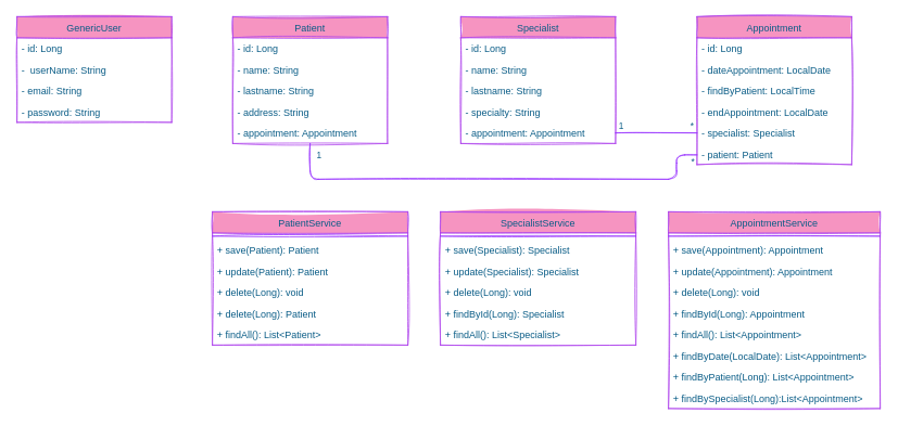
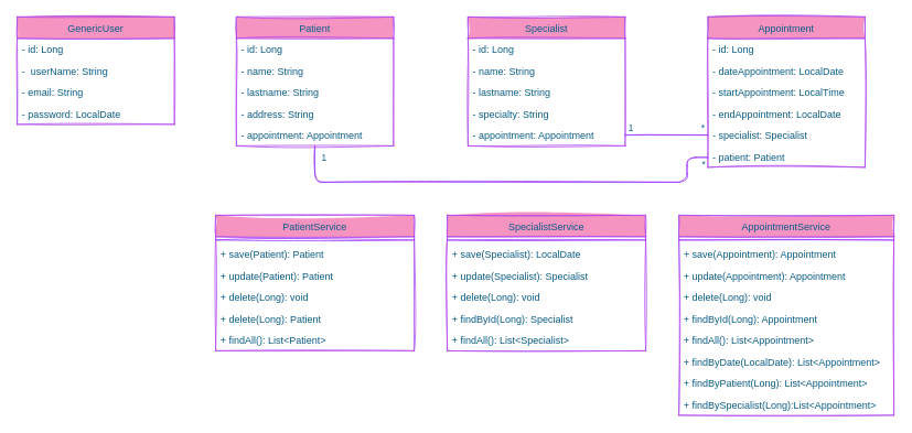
  <mxCell id="0" />
  <mxCell id="1" parent="0" />
  <mxCell id="2" value="Patient" style="swimlane;fontStyle=0;childLayout=stackLayout;horizontal=1;startSize=26;horizontalStack=0;resizeParent=1;resizeParentMax=0;resizeLast=0;collapsible=1;marginBottom=0;swimlaneFillColor=#FFFFFF;fillColor=#F694C1;strokeColor=#AF45ED;fontColor=#095C86;sketch=1;fillStyle=solid;rounded=0;" parent="1" vertex="1"><mxGeometry x="285" y="20" width="190" height="156" as="geometry" /></mxCell>
  <mxCell id="3" value="- id: Long" style="text;strokeColor=none;fillColor=none;align=left;verticalAlign=top;spacingLeft=4;spacingRight=4;overflow=hidden;rotatable=0;points=[[0,0.5],[1,0.5]];portConstraint=eastwest;fontColor=#095C86;sketch=1;rounded=0;" parent="2" vertex="1"><mxGeometry y="26" width="190" height="26" as="geometry" /></mxCell>
  <mxCell id="4" value="- name: String" style="text;strokeColor=none;fillColor=none;align=left;verticalAlign=top;spacingLeft=4;spacingRight=4;overflow=hidden;rotatable=0;points=[[0,0.5],[1,0.5]];portConstraint=eastwest;fontColor=#095C86;sketch=1;rounded=0;" parent="2" vertex="1"><mxGeometry y="52" width="190" height="26" as="geometry" /></mxCell>
  <mxCell id="5" value="- lastname: String" style="text;strokeColor=none;fillColor=none;align=left;verticalAlign=top;spacingLeft=4;spacingRight=4;overflow=hidden;rotatable=0;points=[[0,0.5],[1,0.5]];portConstraint=eastwest;fontColor=#095C86;sketch=1;rounded=0;" parent="2" vertex="1"><mxGeometry y="78" width="190" height="26" as="geometry" /></mxCell>
  <mxCell id="6" value="- address: String" style="text;strokeColor=none;fillColor=none;align=left;verticalAlign=top;spacingLeft=4;spacingRight=4;overflow=hidden;rotatable=0;points=[[0,0.5],[1,0.5]];portConstraint=eastwest;fontColor=#095C86;sketch=1;rounded=0;" parent="2" vertex="1"><mxGeometry y="104" width="190" height="26" as="geometry" /></mxCell>
  <mxCell id="7" value="- appointment: Appointment" style="text;strokeColor=none;fillColor=none;align=left;verticalAlign=top;spacingLeft=4;spacingRight=4;overflow=hidden;rotatable=0;points=[[0,0.5],[1,0.5]];portConstraint=eastwest;fontColor=#095C86;sketch=1;rounded=0;" vertex="1" parent="2"><mxGeometry y="130" width="190" height="26" as="geometry" /></mxCell>
  <mxCell id="8" value="GenericUser" style="swimlane;fontStyle=0;childLayout=stackLayout;horizontal=1;startSize=26;horizontalStack=0;resizeParent=1;resizeParentMax=0;resizeLast=0;collapsible=1;marginBottom=0;swimlaneFillColor=#FFFFFF;fillColor=#F694C1;strokeColor=#AF45ED;fontColor=#095C86;sketch=1;fillStyle=solid;rounded=0;" parent="1" vertex="1"><mxGeometry x="20" y="20" width="190" height="130" as="geometry" /></mxCell>
  <mxCell id="9" value="- id: Long" style="text;strokeColor=none;fillColor=none;align=left;verticalAlign=top;spacingLeft=4;spacingRight=4;overflow=hidden;rotatable=0;points=[[0,0.5],[1,0.5]];portConstraint=eastwest;fontColor=#095C86;sketch=1;rounded=0;" parent="8" vertex="1"><mxGeometry y="26" width="190" height="26" as="geometry" /></mxCell>
  <mxCell id="10" value="-  userName: String" style="text;strokeColor=none;fillColor=none;align=left;verticalAlign=top;spacingLeft=4;spacingRight=4;overflow=hidden;rotatable=0;points=[[0,0.5],[1,0.5]];portConstraint=eastwest;fontColor=#095C86;sketch=1;rounded=0;" parent="8" vertex="1"><mxGeometry y="52" width="190" height="26" as="geometry" /></mxCell>
  <mxCell id="11" value="- email: String" style="text;strokeColor=none;fillColor=none;align=left;verticalAlign=top;spacingLeft=4;spacingRight=4;overflow=hidden;rotatable=0;points=[[0,0.5],[1,0.5]];portConstraint=eastwest;fontColor=#095C86;sketch=1;rounded=0;" parent="8" vertex="1"><mxGeometry y="78" width="190" height="26" as="geometry" /></mxCell>
- <mxCell id="12" value="- password: String" style="text;strokeColor=none;fillColor=none;align=left;verticalAlign=top;spacingLeft=4;spacingRight=4;overflow=hidden;rotatable=0;points=[[0,0.5],[1,0.5]];portConstraint=eastwest;fontColor=#095C86;sketch=1;rounded=0;" vertex="1" parent="8"><mxGeometry y="104" width="190" height="26" as="geometry" /></mxCell>
+ <mxCell id="12" value="- password: LocalDate" style="text;strokeColor=none;fillColor=none;align=left;verticalAlign=top;spacingLeft=4;spacingRight=4;overflow=hidden;rotatable=0;points=[[0,0.5],[1,0.5]];portConstraint=eastwest;fontColor=#095C86;sketch=1;rounded=0;" vertex="1" parent="8"><mxGeometry y="104" width="190" height="26" as="geometry" /></mxCell>
  <mxCell id="13" value="Specialist" style="swimlane;fontStyle=0;childLayout=stackLayout;horizontal=1;startSize=26;horizontalStack=0;resizeParent=1;resizeParentMax=0;resizeLast=0;collapsible=1;marginBottom=0;swimlaneFillColor=#FFFFFF;fillColor=#F694C1;strokeColor=#AF45ED;fontColor=#095C86;sketch=1;fillStyle=solid;rounded=0;" parent="1" vertex="1"><mxGeometry x="565" y="20" width="190" height="156" as="geometry" /></mxCell>
  <mxCell id="14" value="- id: Long" style="text;strokeColor=none;fillColor=none;align=left;verticalAlign=top;spacingLeft=4;spacingRight=4;overflow=hidden;rotatable=0;points=[[0,0.5],[1,0.5]];portConstraint=eastwest;fontColor=#095C86;sketch=1;rounded=0;" parent="13" vertex="1"><mxGeometry y="26" width="190" height="26" as="geometry" /></mxCell>
  <mxCell id="15" value="- name: String" style="text;strokeColor=none;fillColor=none;align=left;verticalAlign=top;spacingLeft=4;spacingRight=4;overflow=hidden;rotatable=0;points=[[0,0.5],[1,0.5]];portConstraint=eastwest;fontColor=#095C86;sketch=1;rounded=0;" parent="13" vertex="1"><mxGeometry y="52" width="190" height="26" as="geometry" /></mxCell>
  <mxCell id="16" value="- lastname: String" style="text;strokeColor=none;fillColor=none;align=left;verticalAlign=top;spacingLeft=4;spacingRight=4;overflow=hidden;rotatable=0;points=[[0,0.5],[1,0.5]];portConstraint=eastwest;fontColor=#095C86;sketch=1;rounded=0;" parent="13" vertex="1"><mxGeometry y="78" width="190" height="26" as="geometry" /></mxCell>
  <mxCell id="17" value="- specialty: String" style="text;strokeColor=none;fillColor=none;align=left;verticalAlign=top;spacingLeft=4;spacingRight=4;overflow=hidden;rotatable=0;points=[[0,0.5],[1,0.5]];portConstraint=eastwest;fontColor=#095C86;sketch=1;rounded=0;" parent="13" vertex="1"><mxGeometry y="104" width="190" height="26" as="geometry" /></mxCell>
  <mxCell id="18" value="- appointment: Appointment" style="text;strokeColor=none;fillColor=none;align=left;verticalAlign=top;spacingLeft=4;spacingRight=4;overflow=hidden;rotatable=0;points=[[0,0.5],[1,0.5]];portConstraint=eastwest;fontColor=#095C86;sketch=1;rounded=0;" parent="13" vertex="1"><mxGeometry y="130" width="190" height="26" as="geometry" /></mxCell>
  <mxCell id="19" value="Appointment" style="swimlane;fontStyle=0;childLayout=stackLayout;horizontal=1;startSize=26;horizontalStack=0;resizeParent=1;resizeParentMax=0;resizeLast=0;collapsible=1;marginBottom=0;swimlaneFillColor=#FFFFFF;fillColor=#F694C1;strokeColor=#AF45ED;fontColor=#095C86;sketch=1;fillStyle=solid;rounded=0;" parent="1" vertex="1"><mxGeometry x="855" y="20" width="190" height="182" as="geometry" /></mxCell>
  <mxCell id="20" value="- id: Long" style="text;strokeColor=none;fillColor=none;align=left;verticalAlign=top;spacingLeft=4;spacingRight=4;overflow=hidden;rotatable=0;points=[[0,0.5],[1,0.5]];portConstraint=eastwest;fontColor=#095C86;sketch=1;rounded=0;" parent="19" vertex="1"><mxGeometry y="26" width="190" height="26" as="geometry" /></mxCell>
  <mxCell id="21" value="- dateAppointment: LocalDate" style="text;strokeColor=none;fillColor=none;align=left;verticalAlign=top;spacingLeft=4;spacingRight=4;overflow=hidden;rotatable=0;points=[[0,0.5],[1,0.5]];portConstraint=eastwest;fontColor=#095C86;sketch=1;rounded=0;" parent="19" vertex="1"><mxGeometry y="52" width="190" height="26" as="geometry" /></mxCell>
- <mxCell id="22" value="- findByPatient: LocalTime" style="text;strokeColor=none;fillColor=none;align=left;verticalAlign=top;spacingLeft=4;spacingRight=4;overflow=hidden;rotatable=0;points=[[0,0.5],[1,0.5]];portConstraint=eastwest;fontColor=#095C86;sketch=1;rounded=0;" parent="19" vertex="1"><mxGeometry y="78" width="190" height="26" as="geometry" /></mxCell>
+ <mxCell id="22" value="- startAppointment: LocalTime" style="text;strokeColor=none;fillColor=none;align=left;verticalAlign=top;spacingLeft=4;spacingRight=4;overflow=hidden;rotatable=0;points=[[0,0.5],[1,0.5]];portConstraint=eastwest;fontColor=#095C86;sketch=1;rounded=0;" parent="19" vertex="1"><mxGeometry y="78" width="190" height="26" as="geometry" /></mxCell>
  <mxCell id="23" value="- endAppointment: LocalDate" style="text;strokeColor=none;fillColor=none;align=left;verticalAlign=top;spacingLeft=4;spacingRight=4;overflow=hidden;rotatable=0;points=[[0,0.5],[1,0.5]];portConstraint=eastwest;fontColor=#095C86;sketch=1;rounded=0;" parent="19" vertex="1"><mxGeometry y="104" width="190" height="26" as="geometry" /></mxCell>
  <mxCell id="24" value="- specialist: Specialist" style="text;strokeColor=none;fillColor=none;align=left;verticalAlign=top;spacingLeft=4;spacingRight=4;overflow=hidden;rotatable=0;points=[[0,0.5],[1,0.5]];portConstraint=eastwest;fontColor=#095C86;sketch=1;rounded=0;" parent="19" vertex="1"><mxGeometry y="130" width="190" height="26" as="geometry" /></mxCell>
  <mxCell id="25" value="- patient: Patient" style="text;strokeColor=none;fillColor=none;align=left;verticalAlign=top;spacingLeft=4;spacingRight=4;overflow=hidden;rotatable=0;points=[[0,0.5],[1,0.5]];portConstraint=eastwest;fontColor=#095C86;sketch=1;rounded=0;" parent="19" vertex="1"><mxGeometry y="156" width="190" height="26" as="geometry" /></mxCell>
  <mxCell id="26" value="SpecialistService" style="swimlane;fontStyle=0;childLayout=stackLayout;horizontal=1;startSize=26;horizontalStack=0;resizeParent=1;resizeParentMax=0;resizeLast=0;collapsible=1;marginBottom=0;swimlaneFillColor=#FFFFFF;fillColor=#F694C1;strokeColor=#AF45ED;fontColor=#095C86;sketch=1;fillStyle=solid;rounded=0;swimlaneLine=1;" vertex="1" parent="1"><mxGeometry x="540" y="260" width="240" height="164" as="geometry" /></mxCell>
  <mxCell id="27" value="" style="line;strokeWidth=1;fillColor=none;align=left;verticalAlign=middle;spacingTop=-1;spacingLeft=3;spacingRight=3;rotatable=0;labelPosition=right;points=[];portConstraint=eastwest;rounded=0;labelBackgroundColor=none;labelBorderColor=none;sketch=1;fillStyle=solid;fontColor=#095C86;strokeColor=#9933FF;" vertex="1" parent="26"><mxGeometry y="26" width="240" height="8" as="geometry" /></mxCell>
- <mxCell id="28" value="+ save(Specialist): Specialist" style="text;strokeColor=none;fillColor=none;align=left;verticalAlign=top;spacingLeft=4;spacingRight=4;overflow=hidden;rotatable=0;points=[[0,0.5],[1,0.5]];portConstraint=eastwest;fontColor=#095C86;sketch=1;rounded=0;" vertex="1" parent="26"><mxGeometry y="34" width="240" height="26" as="geometry" /></mxCell>
+ <mxCell id="28" value="+ save(Specialist): LocalDate" style="text;strokeColor=none;fillColor=none;align=left;verticalAlign=top;spacingLeft=4;spacingRight=4;overflow=hidden;rotatable=0;points=[[0,0.5],[1,0.5]];portConstraint=eastwest;fontColor=#095C86;sketch=1;rounded=0;" vertex="1" parent="26"><mxGeometry y="34" width="240" height="26" as="geometry" /></mxCell>
  <mxCell id="29" value="+ update(Specialist): Specialist" style="text;strokeColor=none;fillColor=none;align=left;verticalAlign=top;spacingLeft=4;spacingRight=4;overflow=hidden;rotatable=0;points=[[0,0.5],[1,0.5]];portConstraint=eastwest;fontColor=#095C86;sketch=1;rounded=0;" vertex="1" parent="26"><mxGeometry y="60" width="240" height="26" as="geometry" /></mxCell>
  <mxCell id="30" value="+ delete(Long): void" style="text;strokeColor=none;fillColor=none;align=left;verticalAlign=top;spacingLeft=4;spacingRight=4;overflow=hidden;rotatable=0;points=[[0,0.5],[1,0.5]];portConstraint=eastwest;fontColor=#095C86;sketch=1;rounded=0;" vertex="1" parent="26"><mxGeometry y="86" width="240" height="26" as="geometry" /></mxCell>
  <mxCell id="31" value="+ findById(Long): Specialist" style="text;strokeColor=none;fillColor=none;align=left;verticalAlign=top;spacingLeft=4;spacingRight=4;overflow=hidden;rotatable=0;points=[[0,0.5],[1,0.5]];portConstraint=eastwest;fontColor=#095C86;sketch=1;rounded=0;" vertex="1" parent="26"><mxGeometry y="112" width="240" height="26" as="geometry" /></mxCell>
  <mxCell id="32" value="+ findAll(): List&lt;Specialist&gt;" style="text;strokeColor=none;fillColor=none;align=left;verticalAlign=top;spacingLeft=4;spacingRight=4;overflow=hidden;rotatable=0;points=[[0,0.5],[1,0.5]];portConstraint=eastwest;fontColor=#095C86;sketch=1;rounded=0;" vertex="1" parent="26"><mxGeometry y="138" width="240" height="26" as="geometry" /></mxCell>
  <mxCell id="33" value="PatientService" style="swimlane;fontStyle=0;childLayout=stackLayout;horizontal=1;startSize=26;horizontalStack=0;resizeParent=1;resizeParentMax=0;resizeLast=0;collapsible=1;marginBottom=0;swimlaneFillColor=#FFFFFF;fillColor=#F694C1;strokeColor=#AF45ED;fontColor=#095C86;sketch=1;fillStyle=solid;rounded=0;swimlaneLine=1;" vertex="1" parent="1"><mxGeometry x="260" y="260" width="240" height="164" as="geometry" /></mxCell>
  <mxCell id="34" value="" style="line;strokeWidth=1;fillColor=none;align=left;verticalAlign=middle;spacingTop=-1;spacingLeft=3;spacingRight=3;rotatable=0;labelPosition=right;points=[];portConstraint=eastwest;rounded=0;labelBackgroundColor=none;labelBorderColor=none;sketch=1;fillStyle=solid;fontColor=#095C86;strokeColor=#9933FF;" vertex="1" parent="33"><mxGeometry y="26" width="240" height="8" as="geometry" /></mxCell>
  <mxCell id="35" value="+ save(Patient): Patient" style="text;strokeColor=none;fillColor=none;align=left;verticalAlign=top;spacingLeft=4;spacingRight=4;overflow=hidden;rotatable=0;points=[[0,0.5],[1,0.5]];portConstraint=eastwest;fontColor=#095C86;sketch=1;rounded=0;" vertex="1" parent="33"><mxGeometry y="34" width="240" height="26" as="geometry" /></mxCell>
  <mxCell id="36" value="+ update(Patient): Patient" style="text;strokeColor=none;fillColor=none;align=left;verticalAlign=top;spacingLeft=4;spacingRight=4;overflow=hidden;rotatable=0;points=[[0,0.5],[1,0.5]];portConstraint=eastwest;fontColor=#095C86;sketch=1;rounded=0;" vertex="1" parent="33"><mxGeometry y="60" width="240" height="26" as="geometry" /></mxCell>
  <mxCell id="37" value="+ delete(Long): void" style="text;strokeColor=none;fillColor=none;align=left;verticalAlign=top;spacingLeft=4;spacingRight=4;overflow=hidden;rotatable=0;points=[[0,0.5],[1,0.5]];portConstraint=eastwest;fontColor=#095C86;sketch=1;rounded=0;" vertex="1" parent="33"><mxGeometry y="86" width="240" height="26" as="geometry" /></mxCell>
  <mxCell id="38" value="+ delete(Long): Patient" style="text;strokeColor=none;fillColor=none;align=left;verticalAlign=top;spacingLeft=4;spacingRight=4;overflow=hidden;rotatable=0;points=[[0,0.5],[1,0.5]];portConstraint=eastwest;fontColor=#095C86;sketch=1;rounded=0;" vertex="1" parent="33"><mxGeometry y="112" width="240" height="26" as="geometry" /></mxCell>
  <mxCell id="39" value="+ findAll(): List&lt;Patient&gt;" style="text;strokeColor=none;fillColor=none;align=left;verticalAlign=top;spacingLeft=4;spacingRight=4;overflow=hidden;rotatable=0;points=[[0,0.5],[1,0.5]];portConstraint=eastwest;fontColor=#095C86;sketch=1;rounded=0;" vertex="1" parent="33"><mxGeometry y="138" width="240" height="26" as="geometry" /></mxCell>
  <mxCell id="40" value="AppointmentService" style="swimlane;fontStyle=0;childLayout=stackLayout;horizontal=1;startSize=26;horizontalStack=0;resizeParent=1;resizeParentMax=0;resizeLast=0;collapsible=1;marginBottom=0;swimlaneFillColor=#FFFFFF;fillColor=#F694C1;strokeColor=#AF45ED;fontColor=#095C86;sketch=1;fillStyle=solid;rounded=0;swimlaneLine=1;" vertex="1" parent="1"><mxGeometry x="820" y="260" width="260" height="242" as="geometry" /></mxCell>
  <mxCell id="41" value="" style="line;strokeWidth=1;fillColor=none;align=left;verticalAlign=middle;spacingTop=-1;spacingLeft=3;spacingRight=3;rotatable=0;labelPosition=right;points=[];portConstraint=eastwest;rounded=0;labelBackgroundColor=none;labelBorderColor=none;sketch=1;fillStyle=solid;fontColor=#095C86;strokeColor=#9933FF;" vertex="1" parent="40"><mxGeometry y="26" width="260" height="8" as="geometry" /></mxCell>
  <mxCell id="42" value="+ save(Appointment): Appointment" style="text;strokeColor=none;fillColor=none;align=left;verticalAlign=top;spacingLeft=4;spacingRight=4;overflow=hidden;rotatable=0;points=[[0,0.5],[1,0.5]];portConstraint=eastwest;fontColor=#095C86;sketch=1;rounded=0;" vertex="1" parent="40"><mxGeometry y="34" width="260" height="26" as="geometry" /></mxCell>
  <mxCell id="43" value="+ update(Appointment): Appointment" style="text;strokeColor=none;fillColor=none;align=left;verticalAlign=top;spacingLeft=4;spacingRight=4;overflow=hidden;rotatable=0;points=[[0,0.5],[1,0.5]];portConstraint=eastwest;fontColor=#095C86;sketch=1;rounded=0;" vertex="1" parent="40"><mxGeometry y="60" width="260" height="26" as="geometry" /></mxCell>
  <mxCell id="44" value="+ delete(Long): void" style="text;strokeColor=none;fillColor=none;align=left;verticalAlign=top;spacingLeft=4;spacingRight=4;overflow=hidden;rotatable=0;points=[[0,0.5],[1,0.5]];portConstraint=eastwest;fontColor=#095C86;sketch=1;rounded=0;" vertex="1" parent="40"><mxGeometry y="86" width="260" height="26" as="geometry" /></mxCell>
  <mxCell id="45" value="+ findById(Long): Appointment" style="text;strokeColor=none;fillColor=none;align=left;verticalAlign=top;spacingLeft=4;spacingRight=4;overflow=hidden;rotatable=0;points=[[0,0.5],[1,0.5]];portConstraint=eastwest;fontColor=#095C86;sketch=1;rounded=0;" vertex="1" parent="40"><mxGeometry y="112" width="260" height="26" as="geometry" /></mxCell>
  <mxCell id="46" value="+ findAll(): List&lt;Appointment&gt;" style="text;strokeColor=none;fillColor=none;align=left;verticalAlign=top;spacingLeft=4;spacingRight=4;overflow=hidden;rotatable=0;points=[[0,0.5],[1,0.5]];portConstraint=eastwest;fontColor=#095C86;sketch=1;rounded=0;" vertex="1" parent="40"><mxGeometry y="138" width="260" height="26" as="geometry" /></mxCell>
  <mxCell id="47" value="+ findByDate(LocalDate): List&lt;Appointment&gt;" style="text;strokeColor=none;fillColor=none;align=left;verticalAlign=top;spacingLeft=4;spacingRight=4;overflow=hidden;rotatable=0;points=[[0,0.5],[1,0.5]];portConstraint=eastwest;fontColor=#095C86;sketch=1;rounded=0;" vertex="1" parent="40"><mxGeometry y="164" width="260" height="26" as="geometry" /></mxCell>
  <mxCell id="48" value="+ findByPatient(Long): List&lt;Appointment&gt;" style="text;strokeColor=none;fillColor=none;align=left;verticalAlign=top;spacingLeft=4;spacingRight=4;overflow=hidden;rotatable=0;points=[[0,0.5],[1,0.5]];portConstraint=eastwest;fontColor=#095C86;sketch=1;rounded=0;" vertex="1" parent="40"><mxGeometry y="190" width="260" height="26" as="geometry" /></mxCell>
  <mxCell id="49" value="+ findBySpecialist(Long):List&lt;Appointment&gt;" style="text;strokeColor=none;fillColor=none;align=left;verticalAlign=top;spacingLeft=4;spacingRight=4;overflow=hidden;rotatable=0;points=[[0,0.5],[1,0.5]];portConstraint=eastwest;fontColor=#095C86;sketch=1;rounded=0;" vertex="1" parent="40"><mxGeometry y="216" width="260" height="26" as="geometry" /></mxCell>
  <mxCell id="50" style="edgeStyle=orthogonalEdgeStyle;rounded=1;sketch=1;orthogonalLoop=1;jettySize=auto;html=1;fontColor=#095C86;startArrow=none;startFill=0;endArrow=none;endFill=0;strokeColor=#9933FF;fillColor=#F694C1;" edge="1" parent="1" source="7" target="25"><mxGeometry relative="1" as="geometry"><Array as="points"><mxPoint x="380" y="220" /><mxPoint x="830" y="220" /><mxPoint x="830" y="190" /></Array></mxGeometry></mxCell>
  <mxCell id="51" value="1" style="edgeLabel;html=1;align=center;verticalAlign=middle;resizable=0;points=[];fontColor=#095C86;" vertex="1" connectable="0" parent="50"><mxGeometry x="-0.965" y="-1" relative="1" as="geometry"><mxPoint x="11" y="3" as="offset" /></mxGeometry></mxCell>
  <mxCell id="52" value="*" style="edgeLabel;html=1;align=center;verticalAlign=middle;resizable=0;points=[];fontColor=#095C86;" vertex="1" connectable="0" parent="50"><mxGeometry x="0.896" relative="1" as="geometry"><mxPoint x="19" y="4" as="offset" /></mxGeometry></mxCell>
  <mxCell id="53" style="edgeStyle=orthogonalEdgeStyle;rounded=1;sketch=1;orthogonalLoop=1;jettySize=auto;html=1;entryX=0;entryY=0.5;entryDx=0;entryDy=0;fontColor=#095C86;startArrow=none;startFill=0;endArrow=none;endFill=0;strokeColor=#9933FF;fillColor=#F694C1;" edge="1" parent="1" source="18" target="24"><mxGeometry relative="1" as="geometry" /></mxCell>
  <mxCell id="54" value="1" style="edgeLabel;html=1;align=center;verticalAlign=middle;resizable=0;points=[];fontColor=#095C86;" vertex="1" connectable="0" parent="53"><mxGeometry x="-0.89" y="-1" relative="1" as="geometry"><mxPoint x="1" y="-10" as="offset" /></mxGeometry></mxCell>
  <mxCell id="55" value="*" style="edgeLabel;html=1;align=center;verticalAlign=middle;resizable=0;points=[];fontColor=#095C86;" vertex="1" connectable="0" parent="53"><mxGeometry x="0.786" relative="1" as="geometry"><mxPoint x="4" y="-9" as="offset" /></mxGeometry></mxCell>
